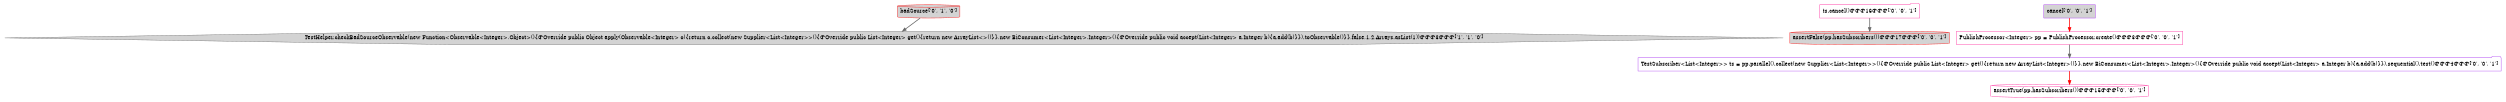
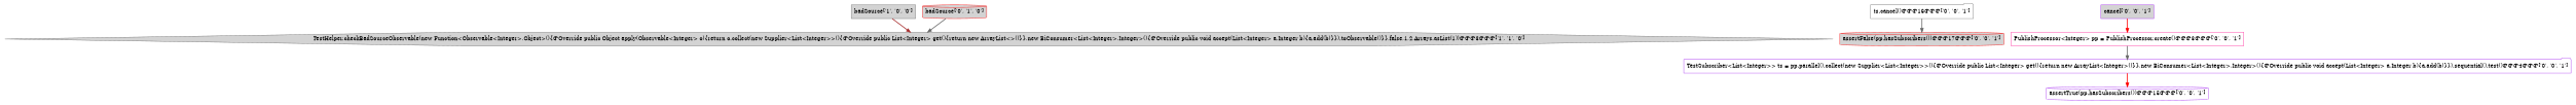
  digraph {
    node [color=gray40 fillcolor=lightgray shape=box style=filled]
    edge [color=gray40 style=bold]
+   n1 [label="badSource['1', '0', '0']"]
    n2 [label="TestHelper.checkBadSourceObservable(new Function<Observable<Integer>,Object>(){@Override public Object apply(Observable<Integer> o){return o.collect(new Supplier<List<Integer>>(){@Override public List<Integer> get(){return new ArrayList<>()}},new BiConsumer<List<Integer>,Integer>(){@Override public void accept(List<Integer> a,Integer b){a.add(b)}}).toObservable()}},false,1,2,Arrays.asList(1))@@@3@@@['1', '1', '0']" shape=hexagon]
-   n3 [color=deeppink fillcolor=white label="ts.cancel()@@@16@@@['0', '0', '1']" shape=folder]
+   n3 [fillcolor=white label="ts.cancel()@@@16@@@['0', '0', '1']" shape=folder]
    n4 [color=red label="assertFalse(pp.hasSubscribers())@@@17@@@['0', '0', '1']" shape=cylinder]
    n5 [color=purple label="cancel['0', '0', '1']"]
    n6 [color=deeppink fillcolor=white label="PublishProcessor<Integer> pp = PublishProcessor.create()@@@3@@@['0', '0', '1']"]
    n7 [color=purple fillcolor=white label="TestSubscriber<List<Integer>> ts = pp.parallel().collect(new Supplier<List<Integer>>(){@Override public List<Integer> get(){return new ArrayList<Integer>()}},new BiConsumer<List<Integer>,Integer>(){@Override public void accept(List<Integer> a,Integer b){a.add(b)}}).sequential().test()@@@4@@@['0', '0', '1']" shape=folder]
-   n8 [color=deeppink fillcolor=white label="assertTrue(pp.hasSubscribers())@@@15@@@['0', '0', '1']" shape=cylinder]
+   n8 [color=purple fillcolor=white label="assertTrue(pp.hasSubscribers())@@@15@@@['0', '0', '1']" shape=cylinder]
    n9 [color=red label="badSource['0', '1', '0']" shape=cylinder]
+   n1 -> n2 [color=brown]
    n3 -> n4
    n5 -> n6 [color=red]
    n6 -> n7
    n7 -> n8 [color=red]
    n9 -> n2
  }
